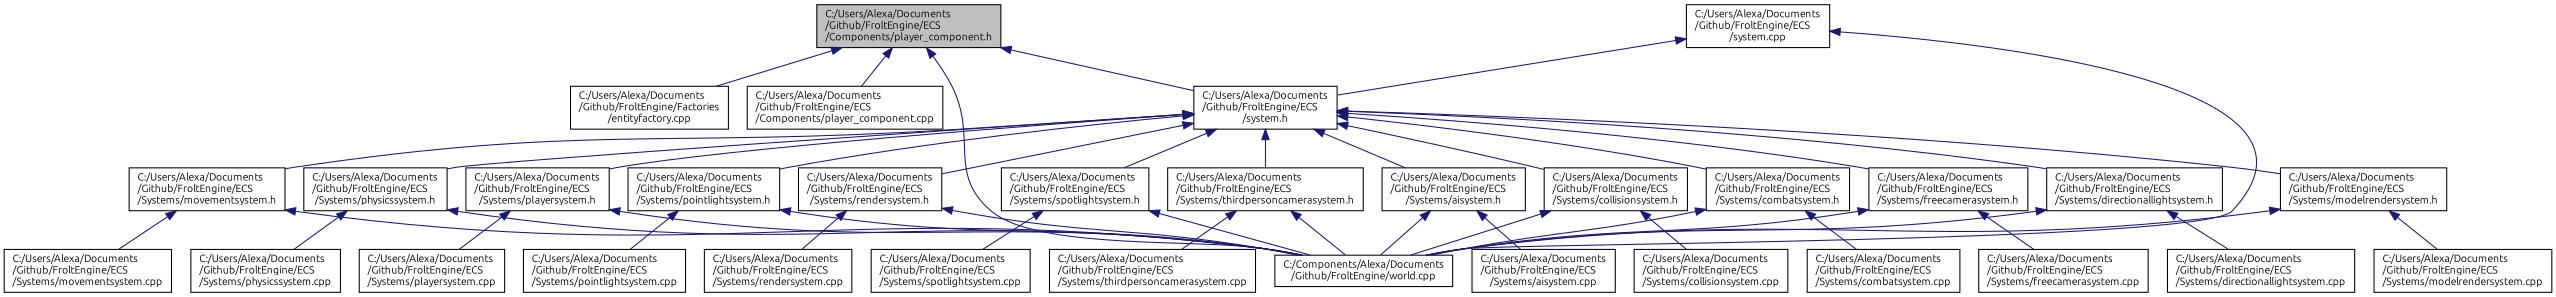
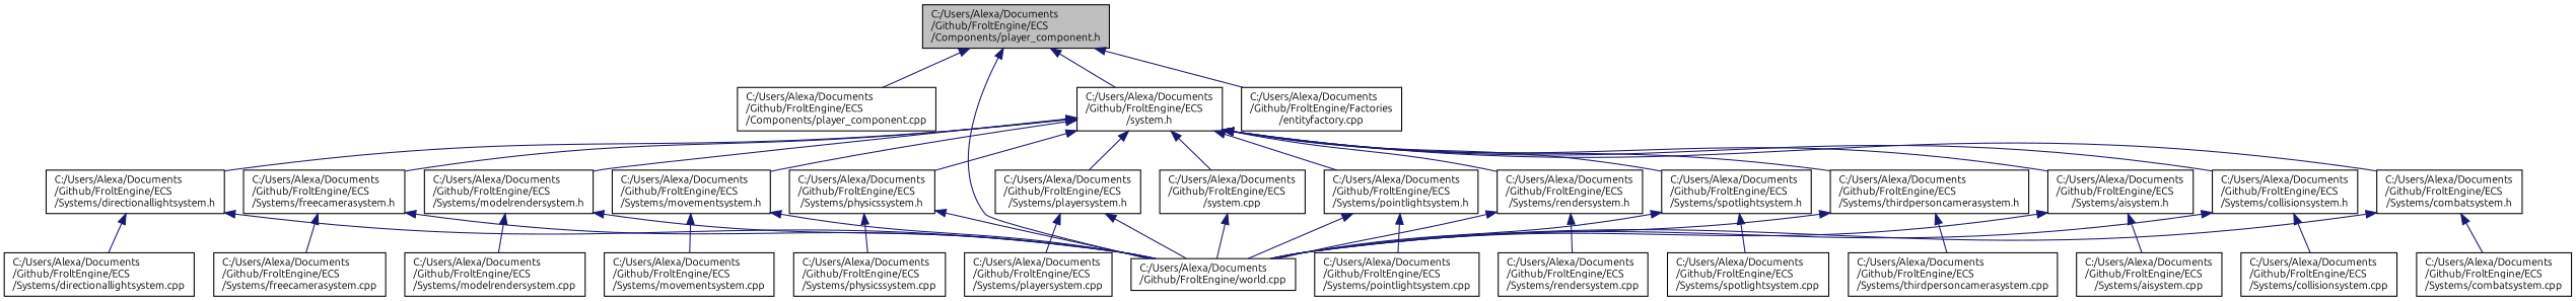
  digraph {
    fontname=Ubuntu
    node [color=black fillcolor=white fontname=Ubuntu fontsize=10 shape=record style=filled]
    edge [color=midnightblue dir=back fontname=Ubuntu fontsize=10 labelfontname=Helvetica labelfontsize=10 style=solid]
    n1 [fillcolor=grey75 fontcolor=black height=0.2 label="C:/Users/Alexa/Documents\l/Github/FroltEngine/ECS\l/Components/player_component.h" width=0.4]
    n2 [height=0.2 label="C:/Users/Alexa/Documents\l/Github/FroltEngine/ECS\l/Components/player_component.cpp" width=0.4]
    n3 [height=0.2 label="C:/Users/Alexa/Documents\l/Github/FroltEngine/ECS\l/system.h" width=0.4]
-   n4 [height=0.2 label="C:/Components/Alexa/Documents\l/Github/FroltEngine/world.cpp" width=0.4]
+   n4 [height=0.2 label="C:/Users/Alexa/Documents\l/Github/FroltEngine/world.cpp" width=0.4]
    n5 [height=0.2 label="C:/Users/Alexa/Documents\l/Github/FroltEngine/Factories\l/entityfactory.cpp" width=0.4]
    n6 [height=0.2 label="C:/Users/Alexa/Documents\l/Github/FroltEngine/ECS\l/system.cpp" width=0.4]
    n7 [height=0.2 label="C:/Users/Alexa/Documents\l/Github/FroltEngine/ECS\l/Systems/aisystem.h" width=0.4]
    n8 [height=0.2 label="C:/Users/Alexa/Documents\l/Github/FroltEngine/ECS\l/Systems/collisionsystem.h" width=0.4]
    n9 [height=0.2 label="C:/Users/Alexa/Documents\l/Github/FroltEngine/ECS\l/Systems/combatsystem.h" width=0.4]
    n10 [height=0.2 label="C:/Users/Alexa/Documents\l/Github/FroltEngine/ECS\l/Systems/directionallightsystem.h" width=0.4]
    n11 [height=0.2 label="C:/Users/Alexa/Documents\l/Github/FroltEngine/ECS\l/Systems/freecamerasystem.h" width=0.4]
    n12 [height=0.2 label="C:/Users/Alexa/Documents\l/Github/FroltEngine/ECS\l/Systems/modelrendersystem.h" width=0.4]
    n13 [height=0.2 label="C:/Users/Alexa/Documents\l/Github/FroltEngine/ECS\l/Systems/movementsystem.h" width=0.4]
    n14 [height=0.2 label="C:/Users/Alexa/Documents\l/Github/FroltEngine/ECS\l/Systems/physicssystem.h" width=0.4]
    n15 [height=0.2 label="C:/Users/Alexa/Documents\l/Github/FroltEngine/ECS\l/Systems/playersystem.h" width=0.4]
    n16 [height=0.2 label="C:/Users/Alexa/Documents\l/Github/FroltEngine/ECS\l/Systems/pointlightsystem.h" width=0.4]
    n17 [height=0.2 label="C:/Users/Alexa/Documents\l/Github/FroltEngine/ECS\l/Systems/rendersystem.h" width=0.4]
    n18 [height=0.2 label="C:/Users/Alexa/Documents\l/Github/FroltEngine/ECS\l/Systems/spotlightsystem.h" width=0.4]
    n19 [height=0.2 label="C:/Users/Alexa/Documents\l/Github/FroltEngine/ECS\l/Systems/thirdpersoncamerasystem.h" width=0.4]
    n20 [height=0.2 label="C:/Users/Alexa/Documents\l/Github/FroltEngine/ECS\l/Systems/aisystem.cpp" width=0.4]
    n21 [height=0.2 label="C:/Users/Alexa/Documents\l/Github/FroltEngine/ECS\l/Systems/collisionsystem.cpp" width=0.4]
    n22 [height=0.2 label="C:/Users/Alexa/Documents\l/Github/FroltEngine/ECS\l/Systems/combatsystem.cpp" width=0.4]
    n23 [height=0.2 label="C:/Users/Alexa/Documents\l/Github/FroltEngine/ECS\l/Systems/directionallightsystem.cpp" width=0.4]
    n24 [height=0.2 label="C:/Users/Alexa/Documents\l/Github/FroltEngine/ECS\l/Systems/freecamerasystem.cpp" width=0.4]
    n25 [height=0.2 label="C:/Users/Alexa/Documents\l/Github/FroltEngine/ECS\l/Systems/modelrendersystem.cpp" width=0.4]
    n26 [height=0.2 label="C:/Users/Alexa/Documents\l/Github/FroltEngine/ECS\l/Systems/movementsystem.cpp" width=0.4]
    n27 [height=0.2 label="C:/Users/Alexa/Documents\l/Github/FroltEngine/ECS\l/Systems/physicssystem.cpp" width=0.4]
    n28 [height=0.2 label="C:/Users/Alexa/Documents\l/Github/FroltEngine/ECS\l/Systems/playersystem.cpp" width=0.4]
    n29 [height=0.2 label="C:/Users/Alexa/Documents\l/Github/FroltEngine/ECS\l/Systems/pointlightsystem.cpp" width=0.4]
    n30 [height=0.2 label="C:/Users/Alexa/Documents\l/Github/FroltEngine/ECS\l/Systems/rendersystem.cpp" width=0.4]
    n31 [height=0.2 label="C:/Users/Alexa/Documents\l/Github/FroltEngine/ECS\l/Systems/spotlightsystem.cpp" width=0.4]
    n32 [height=0.2 label="C:/Users/Alexa/Documents\l/Github/FroltEngine/ECS\l/Systems/thirdpersoncamerasystem.cpp" width=0.4]
    n1 -> n2
    n1 -> n3
    n1 -> n4
    n1 -> n5
-   n6 -> n3
+   n3 -> n6
    n3 -> n7
    n3 -> n8
    n3 -> n9
    n3 -> n10
    n3 -> n11
    n3 -> n12
    n3 -> n13
    n3 -> n14
    n3 -> n15
    n3 -> n16
    n3 -> n17
    n3 -> n18
    n3 -> n19
    n6 -> n4
    n7 -> n4
    n7 -> n20
    n8 -> n4
    n8 -> n21
    n9 -> n4
    n9 -> n22
    n10 -> n4
    n10 -> n23
    n11 -> n4
    n11 -> n24
    n12 -> n4
    n12 -> n25
    n13 -> n4
    n13 -> n26
    n14 -> n4
    n14 -> n27
    n15 -> n4
    n15 -> n28
    n16 -> n4
    n16 -> n29
    n17 -> n4
    n17 -> n30
    n18 -> n4
    n18 -> n31
    n19 -> n4
    n19 -> n32
  }
